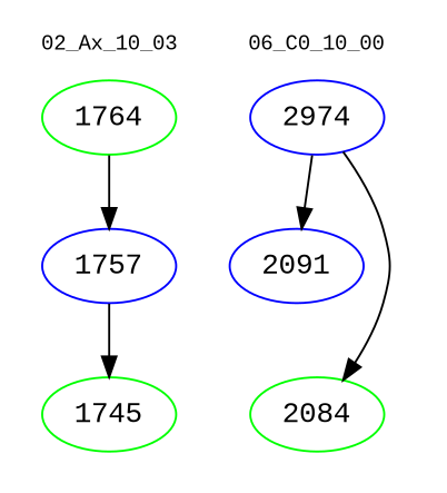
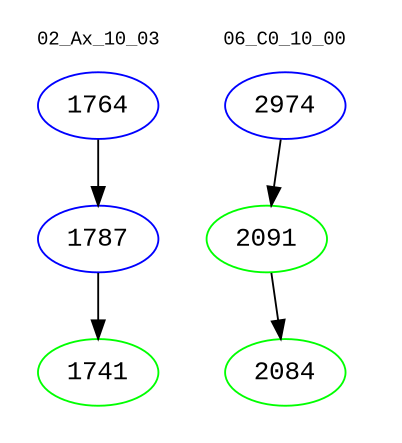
  digraph {
    fontname="Liberation Mono"
    node [color=blue fontname="Liberation Mono"]
    edge [color=black fontname="Liberation Mono"]
-   n1 [label=1757]
-   n2 [color=green label=1745]
-   n3 [color=green label=1764]
+   n1 [label=1787]
+   n2 [color=green label=1741]
+   n3 [label=1764]
    n4 [label=2974]
-   n5 [label=2091]
+   n5 [color=green label=2091]
    n6 [color=green label=2084]
    subgraph cluster_1 {
      color=white
      fontsize=10
      label="02_Ax_10_03"
      n1
      n2
      n3
    }
    subgraph cluster_2 {
      color=white
      fontsize=10
      label="06_C0_10_00"
      n4
      n5
      n6
    }
    n1 -> n2
    n3 -> n1
    n4 -> n5
-   n4 -> n6
+   n5 -> n6
  }
